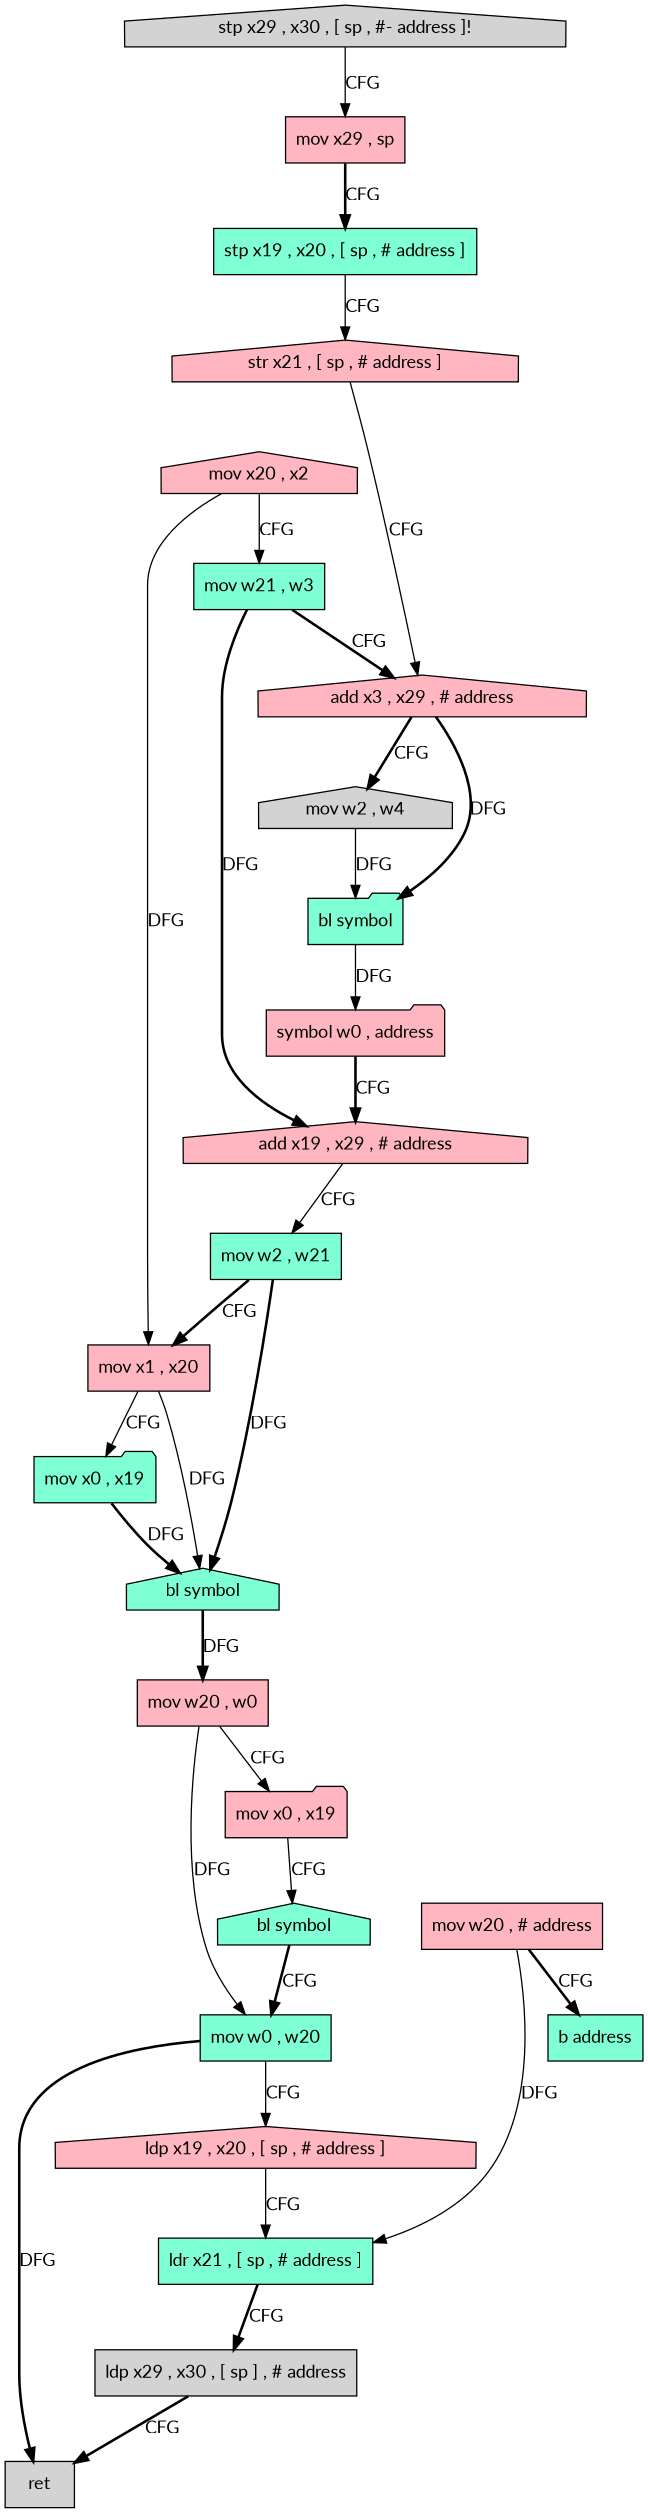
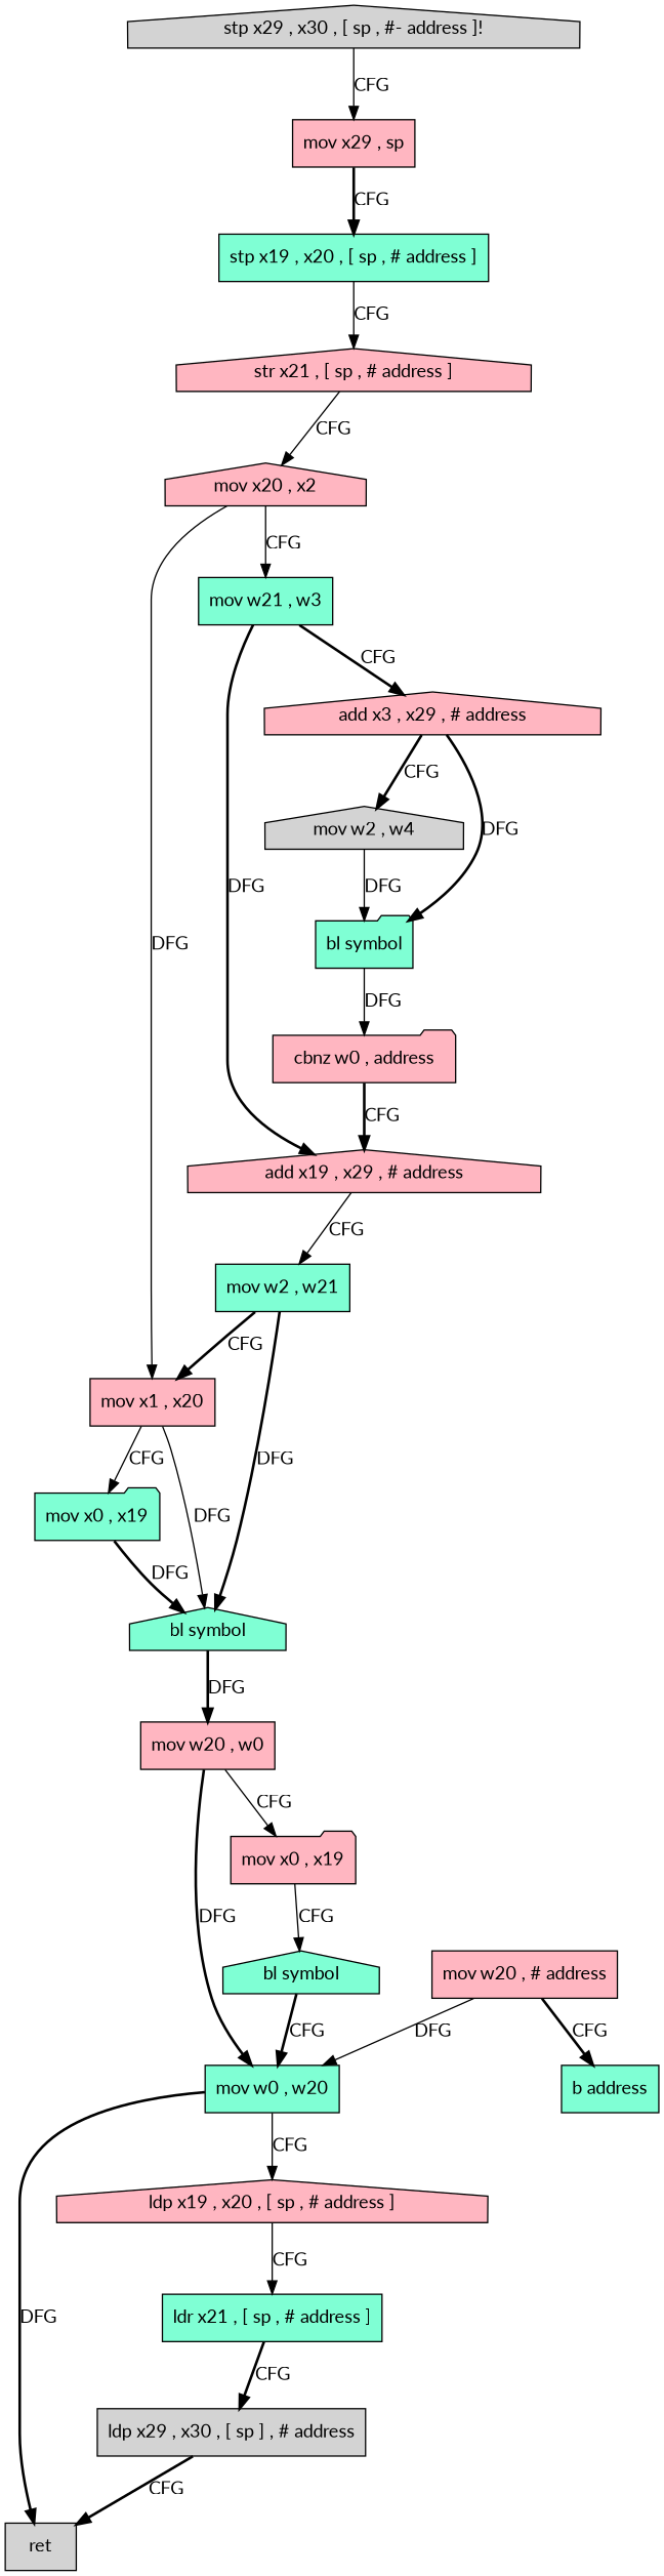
  digraph {
    fontname=Lato
    node [fillcolor=lightpink fontname=Lato shape=box style=filled]
    edge [fontname=Lato style=bold]
    n1 [fillcolor=lightgrey label="stp x29 , x30 , [ sp , #- address ]!" shape=house]
    n2 [label="mov x29 , sp"]
    n3 [fillcolor=aquamarine label="stp x19 , x20 , [ sp , # address ]"]
    n4 [label="str x21 , [ sp , # address ]" shape=house]
    n5 [label="mov x20 , x2" shape=house]
    n6 [fillcolor=aquamarine label="mov w21 , w3"]
    n7 [label="mov x1 , x20"]
    n8 [label="add x3 , x29 , # address" shape=house]
    n9 [label="add x19 , x29 , # address" shape=house]
    n10 [fillcolor=aquamarine label="bl symbol" shape=house]
    n11 [fillcolor=aquamarine label="mov x0 , x19" shape=folder]
    n12 [fillcolor=lightgrey label="mov w2 , w4" shape=house]
    n13 [fillcolor=aquamarine label="bl symbol" shape=folder]
    n14 [fillcolor=aquamarine label="mov w2 , w21"]
-   n15 [label="symbol w0 , address" shape=folder]
+   n15 [label="cbnz w0 , address" shape=folder]
    n16 [label="mov w20 , # address"]
    n17 [fillcolor=aquamarine label="b address"]
    n18 [fillcolor=aquamarine label="mov w0 , w20"]
    n19 [label="ldp x19 , x20 , [ sp , # address ]" shape=house]
    n20 [fillcolor=lightgrey label=ret]
    n21 [fillcolor=aquamarine label="ldr x21 , [ sp , # address ]"]
    n22 [label="mov w20 , w0"]
    n23 [label="mov x0 , x19" shape=folder]
    n24 [fillcolor=aquamarine label="bl symbol" shape=house]
    n25 [fillcolor=lightgrey label="ldp x29 , x30 , [ sp ] , # address"]
    n1 -> n2 [label=CFG style=solid]
    n2 -> n3 [label=CFG]
    n3 -> n4 [label=CFG style=solid]
-   n4 -> n8 [label=CFG style=solid]
+   n4 -> n5 [label=CFG style=solid]
    n5 -> n6 [label=CFG style=solid]
    n5 -> n7 [label=DFG style=solid]
    n6 -> n8 [label=CFG]
    n6 -> n9 [label=DFG]
    n7 -> n10 [label=DFG style=solid]
    n7 -> n11 [label=CFG style=solid]
    n8 -> n12 [label=CFG]
    n8 -> n13 [label=DFG]
    n9 -> n14 [label=CFG style=solid]
    n10 -> n22 [label=DFG]
    n11 -> n10 [label=DFG]
    n12 -> n13 [label=DFG style=solid]
    n13 -> n15 [label=DFG style=solid]
    n14 -> n7 [label=CFG]
    n14 -> n10 [label=DFG]
    n15 -> n9 [label=CFG]
    n16 -> n17 [label=CFG]
-   n16 -> n21 [label=DFG style=solid]
+   n16 -> n18 [label=DFG style=solid]
    n18 -> n19 [label=CFG style=solid]
    n18 -> n20 [label=DFG]
    n19 -> n21 [label=CFG style=solid]
    n21 -> n25 [label=CFG]
-   n22 -> n18 [label=DFG style=solid]
+   n22 -> n18 [label=DFG]
    n22 -> n23 [label=CFG style=solid]
    n23 -> n24 [label=CFG style=solid]
    n24 -> n18 [label=CFG]
    n25 -> n20 [label=CFG]
  }
